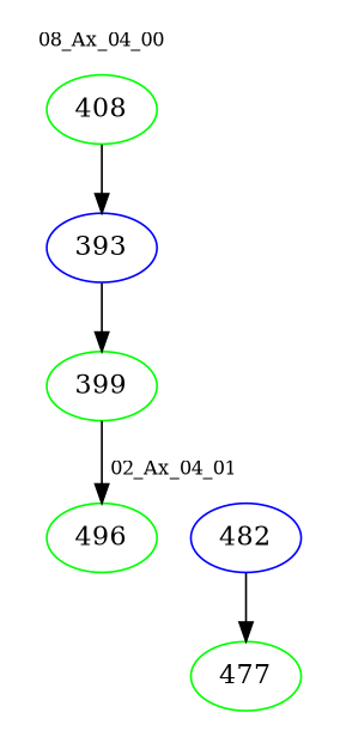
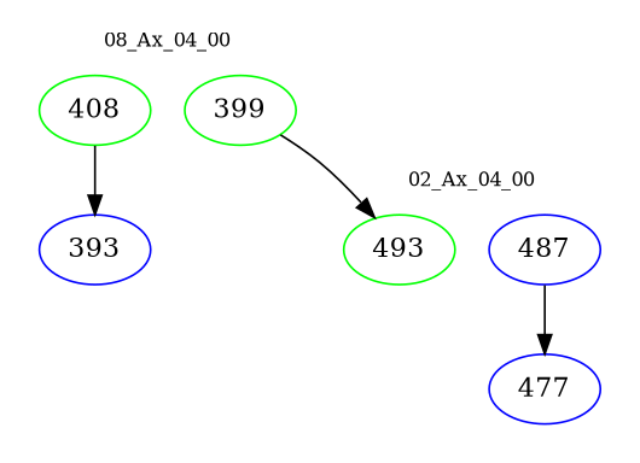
  digraph {
    node [color=green]
    edge [color=black]
-   n1 [color=blue label=482]
-   n2 [label=477]
-   n3 [label=496]
+   n1 [color=blue label=487]
+   n2 [color=blue label=477]
+   n3 [label=493]
    n4 [color=blue label=393]
    n5 [label=399]
    n6 [label=408]
    subgraph cluster_1 {
      color=white
      fontsize=10
-     label="02_Ax_04_01"
+     label="02_Ax_04_00"
      n1
      n2
      n3
    }
    subgraph cluster_2 {
      color=white
      fontsize=10
      label="08_Ax_04_00"
      n4
      n5
      n6
    }
    n1 -> n2
-   n4 -> n5
    n5 -> n3
    n6 -> n4
  }
